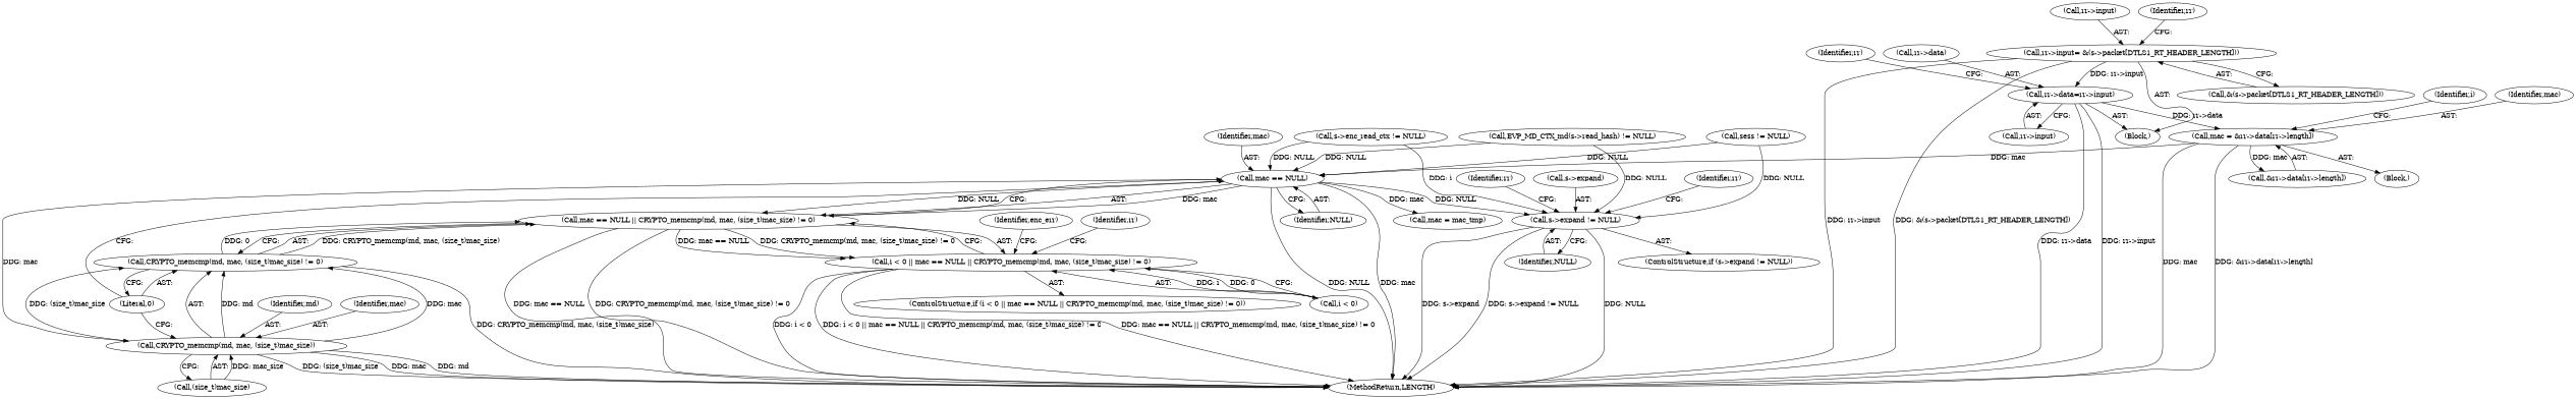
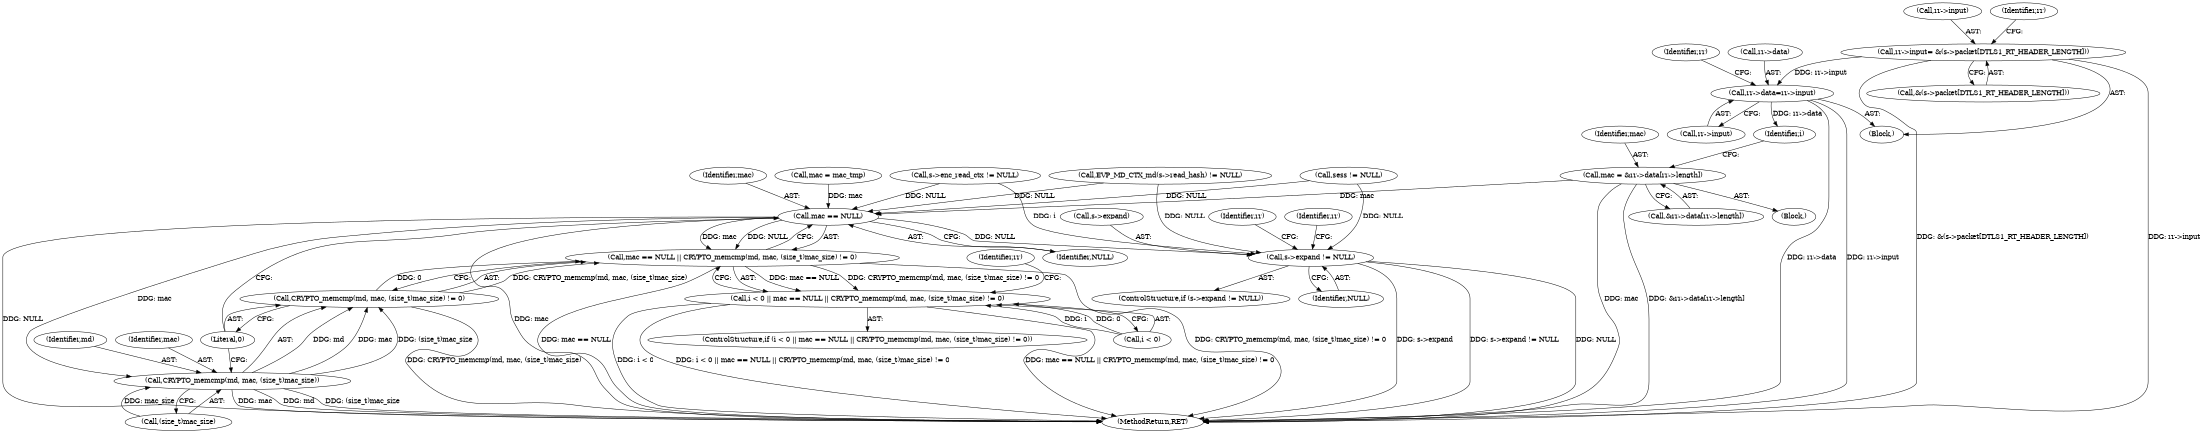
  digraph {
    n1 [label="(Call,rr->input= &(s->packet[DTLS1_RT_HEADER_LENGTH]))"]
    n2 [label="(Call,rr->data=rr->input)"]
-   n3 [label="(MethodReturn,LENGTH)"]
+   n3 [label="(MethodReturn,RET)"]
    n4 [label="(Call,&(s->packet[DTLS1_RT_HEADER_LENGTH]))"]
    n5 [label="(Block,)"]
    n6 [label="(Call,mac = &rr->data[rr->length])"]
    n7 [label="(Call,rr->input)"]
    n8 [label="(Call,mac == NULL)"]
    n9 [label="(Call,&rr->data[rr->length])"]
    n10 [label="(Block,)"]
    n11 [label="(Call,mac == NULL || CRYPTO_memcmp(md, mac, (size_t)mac_size) != 0)"]
    n12 [label="(Call,CRYPTO_memcmp(md, mac, (size_t)mac_size))"]
    n13 [label="(Call,s->expand != NULL)"]
    n14 [label="(Identifier,NULL)"]
    n15 [label="(Call,i < 0 || mac == NULL || CRYPTO_memcmp(md, mac, (size_t)mac_size) != 0)"]
    n16 [label="(Call,CRYPTO_memcmp(md, mac, (size_t)mac_size) != 0)"]
    n17 [label="(Call,(size_t)mac_size)"]
    n18 [label="(ControlStructure,if (s->expand != NULL))"]
    n19 [label="(Identifier,NULL)"]
    n20 [label="(Call,i < 0)"]
    n21 [label="(ControlStructure,if (i < 0 || mac == NULL || CRYPTO_memcmp(md, mac, (size_t)mac_size) != 0))"]
    n22 [label="(Literal,0)"]
    n23 [label="(Call,rr->input)"]
    n24 [label="(Identifier,rr)"]
    n25 [label="(Identifier,i)"]
-   n26 [label="(Identifier,enc_err)"]
    n27 [label="(Identifier,mac)"]
    n28 [label="(Identifier,rr)"]
    n29 [label="(Call,EVP_MD_CTX_md(s->read_hash) != NULL)"]
    n30 [label="(Call,s->expand)"]
    n31 [label="(Call,mac = mac_tmp)"]
    n32 [label="(Identifier,md)"]
    n33 [label="(Identifier,mac)"]
    n34 [label="(Call,s->enc_read_ctx != NULL)"]
    n35 [label="(Identifier,rr)"]
    n36 [label="(Call,sess != NULL)"]
    n37 [label="(Identifier,rr)"]
    n38 [label="(Identifier,rr)"]
    n39 [label="(Identifier,mac)"]
    n40 [label="(Call,rr->data)"]
    n1 -> n2 [label="DDG: rr->input"]
    n1 -> n3 [label="DDG: rr->input"]
    n1 -> n3 [label="DDG: &(s->packet[DTLS1_RT_HEADER_LENGTH])"]
    n1 -> n4 [label="CFG: "]
    n1 -> n5 [label="AST: "]
    n2 -> n3 [label="DDG: rr->data"]
    n2 -> n3 [label="DDG: rr->input"]
    n2 -> n5 [label="AST: "]
-   n2 -> n6 [label="DDG: rr->data"]
+   n2 -> n25 [label="DDG: rr->data"]
    n2 -> n7 [label="CFG: "]
    n4 -> n1 [label="AST: "]
    n6 -> n3 [label="DDG: mac"]
    n6 -> n3 [label="DDG: &rr->data[rr->length]"]
    n6 -> n8 [label="DDG: mac"]
-   n6 -> n9 [label="DDG: mac"]
+   n6 -> n9 [label="CFG: "]
    n6 -> n10 [label="AST: "]
    n7 -> n2 [label="AST: "]
    n8 -> n3 [label="DDG: NULL"]
    n8 -> n3 [label="DDG: mac"]
    n8 -> n11 [label="AST: "]
    n8 -> n11 [label="DDG: mac"]
    n8 -> n11 [label="DDG: NULL"]
    n8 -> n12 [label="DDG: mac"]
    n8 -> n13 [label="DDG: NULL"]
    n8 -> n14 [label="CFG: "]
    n9 -> n6 [label="AST: "]
    n11 -> n3 [label="DDG: mac == NULL"]
    n11 -> n3 [label="DDG: CRYPTO_memcmp(md, mac, (size_t)mac_size) != 0"]
    n11 -> n8 [label="CFG: "]
    n11 -> n15 [label="AST: "]
    n11 -> n15 [label="DDG: mac == NULL"]
    n11 -> n15 [label="DDG: CRYPTO_memcmp(md, mac, (size_t)mac_size) != 0"]
    n11 -> n16 [label="CFG: "]
    n12 -> n3 [label="DDG: mac"]
    n12 -> n3 [label="DDG: md"]
    n12 -> n3 [label="DDG: (size_t)mac_size"]
    n12 -> n16 [label="AST: "]
    n12 -> n16 [label="DDG: md"]
    n12 -> n16 [label="DDG: mac"]
    n12 -> n16 [label="DDG: (size_t)mac_size"]
    n12 -> n17 [label="CFG: "]
    n13 -> n3 [label="DDG: s->expand"]
    n13 -> n3 [label="DDG: s->expand != NULL"]
    n13 -> n3 [label="DDG: NULL"]
    n13 -> n18 [label="AST: "]
    n13 -> n19 [label="CFG: "]
    n14 -> n8 [label="AST: "]
    n15 -> n3 [label="DDG: i < 0"]
    n15 -> n3 [label="DDG: i < 0 || mac == NULL || CRYPTO_memcmp(md, mac, (size_t)mac_size) != 0"]
    n15 -> n3 [label="DDG: mac == NULL || CRYPTO_memcmp(md, mac, (size_t)mac_size) != 0"]
    n15 -> n11 [label="CFG: "]
    n15 -> n20 [label="CFG: "]
    n15 -> n21 [label="AST: "]
    n16 -> n3 [label="DDG: CRYPTO_memcmp(md, mac, (size_t)mac_size)"]
    n16 -> n11 [label="AST: "]
    n16 -> n11 [label="DDG: CRYPTO_memcmp(md, mac, (size_t)mac_size)"]
    n16 -> n11 [label="DDG: 0"]
    n16 -> n22 [label="CFG: "]
    n17 -> n12 [label="AST: "]
    n17 -> n12 [label="DDG: mac_size"]
    n19 -> n13 [label="AST: "]
    n20 -> n15 [label="AST: "]
    n20 -> n15 [label="DDG: i"]
    n20 -> n15 [label="DDG: 0"]
    n22 -> n8 [label="CFG: "]
    n22 -> n12 [label="CFG: "]
    n22 -> n16 [label="AST: "]
    n23 -> n1 [label="AST: "]
    n24 -> n13 [label="CFG: "]
    n25 -> n6 [label="CFG: "]
-   n26 -> n15 [label="CFG: "]
    n27 -> n8 [label="AST: "]
    n28 -> n1 [label="CFG: "]
    n29 -> n8 [label="DDG: NULL"]
    n29 -> n13 [label="DDG: NULL"]
    n30 -> n13 [label="AST: "]
-   n8 -> n31 [label="DDG: mac"]
+   n31 -> n8 [label="DDG: mac"]
    n32 -> n12 [label="AST: "]
    n33 -> n6 [label="AST: "]
    n34 -> n8 [label="DDG: NULL"]
    n34 -> n13 [label="DDG: i"]
    n35 -> n2 [label="CFG: "]
    n36 -> n8 [label="DDG: NULL"]
    n36 -> n13 [label="DDG: NULL"]
    n37 -> n15 [label="CFG: "]
    n38 -> n13 [label="CFG: "]
    n39 -> n12 [label="AST: "]
    n40 -> n2 [label="AST: "]
  }
